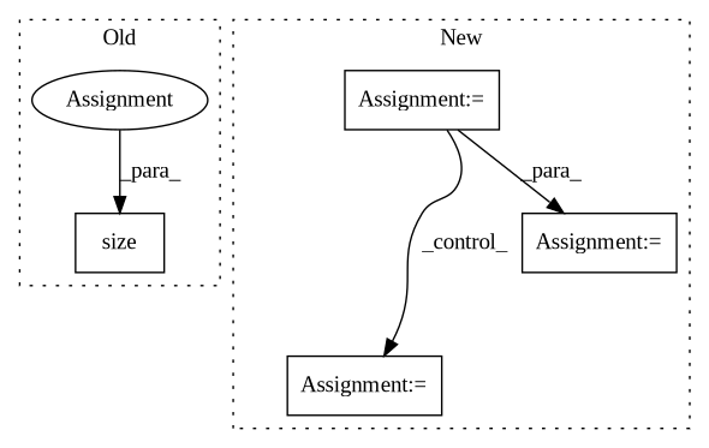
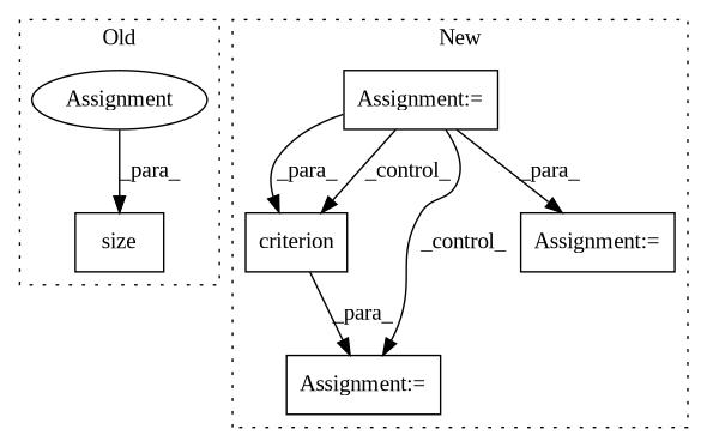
  digraph {
    fontname="Liberation Serif"
    node [a=7 fontname="Liberation Serif" l=1 shape=box]
    edge [fontname="Liberation Serif"]
    n1 [a=32 l="5,1" label=size s="2668,2674"]
    n2 [a=34 label=Assignment s=2673 shape=ellipse]
+   n3 [a=32 l="10,1" label=criterion s="3562,3592"]
    n4 [l=3 label="Assignment:=" s=2690]
    n5 [label="Assignment:=" s=3561]
    n6 [l=7 label="Assignment:=" s=3043]
    subgraph cluster_1 {
      label=Old
      style=dotted
      n1
      n2
    }
    subgraph cluster_2 {
      label=New
      style=dotted
+     n3
      n4
      n5
      n6
    }
    n2 -> n1 [label=_para_]
+   n3 -> n5 [label=_para_]
+   n4 -> n3 [label=_para_]
+   n4 -> n3 [label=_control_]
    n4 -> n5 [label=_control_]
    n4 -> n6 [label=_para_]
  }
